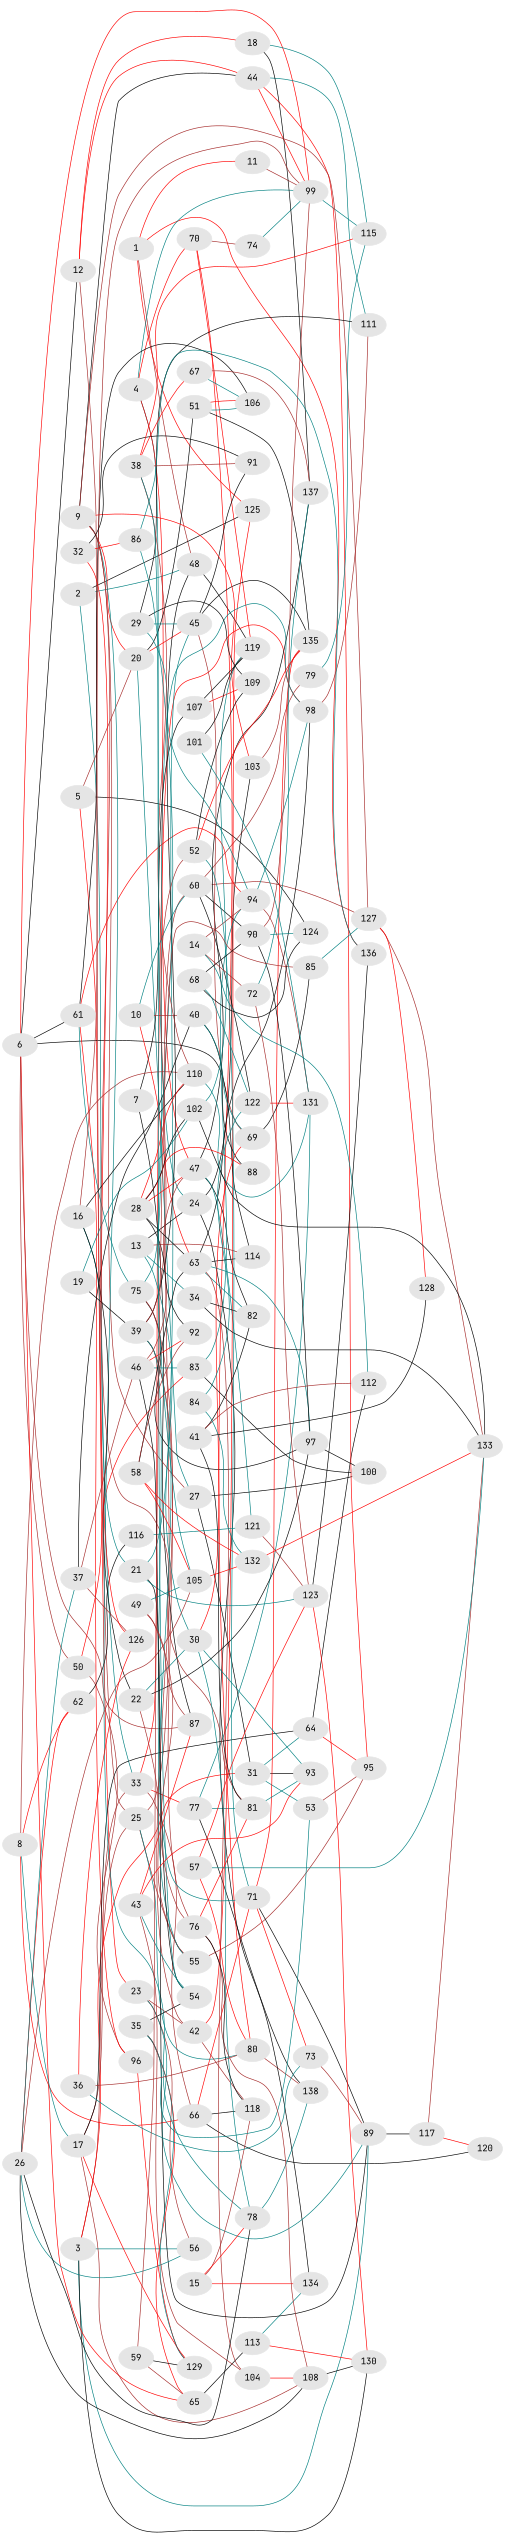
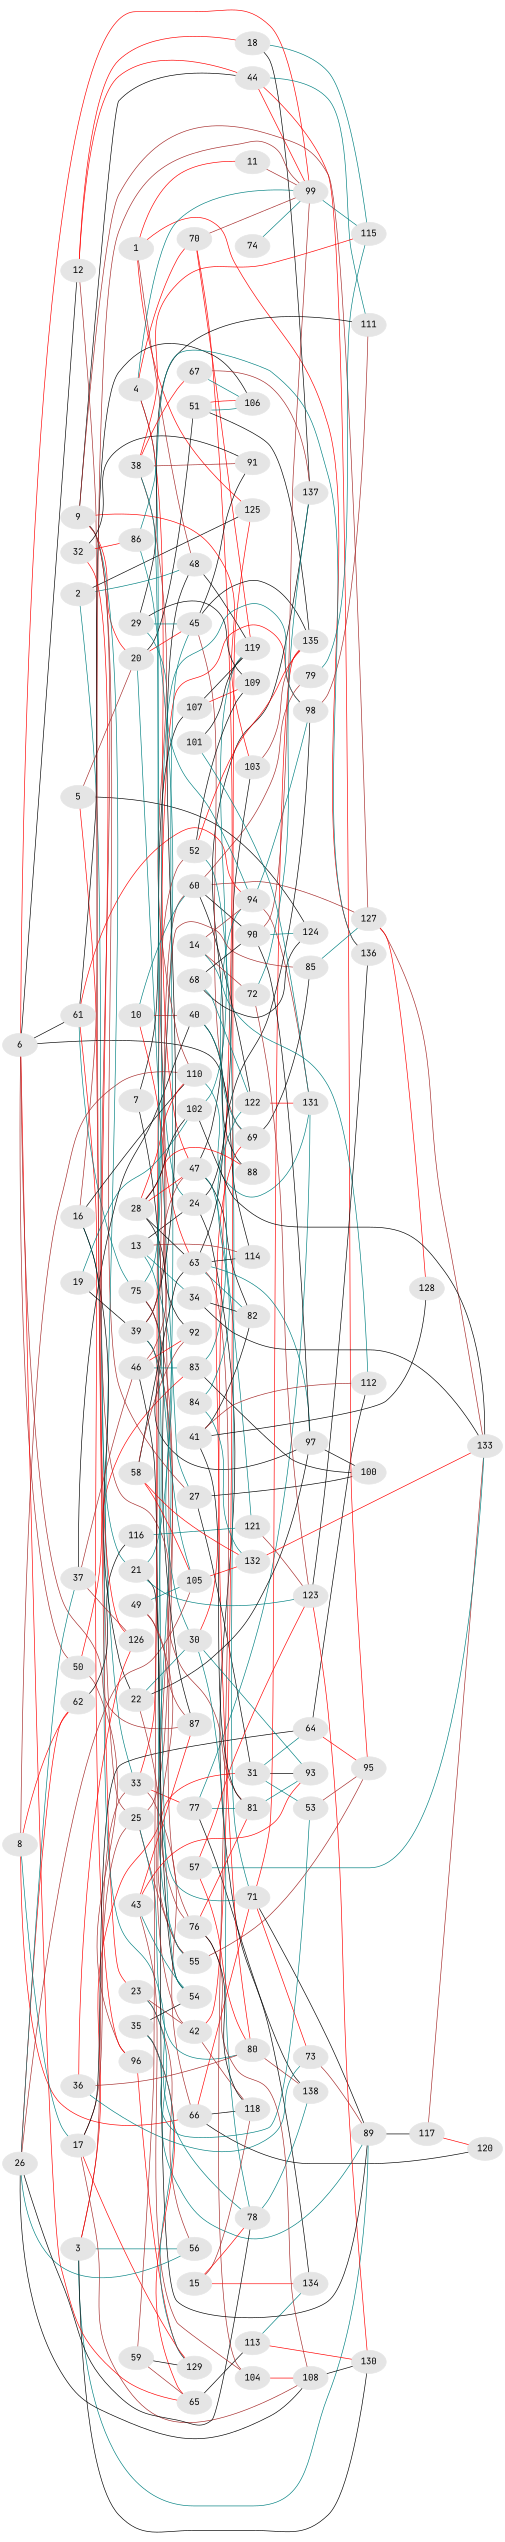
  graph {
    fontname="JetBrains Mono"
    rankdir=LR
    node [color=gray90 fontname="JetBrains Mono" style=filled]
    edge [color=black fontname="JetBrains Mono"]
    1
    11
    48
    125
    136
    99
    119
    2
    33
    66
    77
    98
    3
    25
    31
    56
    89
    130
    60
    55
    80
    64
    93
    53
    117
    4
    24
    47
    70
    103
    134
    137
    82
    121
    74
    115
    5
    20
    23
    124
    27
    45
    51
    42
    6
    12
    50
    61
    65
    87
    114
    44
    18
    83
    96
    94
    106
    75
    113
    7
    107
    109
    8
    17
    62
    110
    108
    129
    116
    118
    71
    120
    131
    9
    78
    81
    127
    100
    111
    95
    138
    135
    133
    128
    10
    40
    63
    88
    69
    79
    90
    122
    97
    104
    13
    30
    34
    14
    72
    112
    123
    15
    16
    21
    22
    19
    39
    102
    52
    91
    26
    37
    105
    126
    46
    132
    28
    92
    29
    85
    32
    86
    35
    54
    36
    73
    38
    67
    41
    43
    49
    76
    57
    58
    59
    68
    84
    101
    1 -- 11 [color=red]
    1 -- 48 [color=brown]
    1 -- 125 [color=red]
    1 -- 136 [color=red]
    11 -- 99 [color=brown]
    48 -- 119
    99 -- 115 [color=teal]
    2 -- 48 [color=teal]
    2 -- 125
    2 -- 33 [color=teal]
    33 -- 66 [color=brown]
    33 -- 77 [color=red]
    33 -- 98 [color=red]
    66 -- 118
    66 -- 71 [color=red]
    66 -- 120
    77 -- 131 [color=teal]
    77 -- 81 [color=teal]
    77 -- 138
    98 -- 111 [color=brown]
    3 -- 25 [color=brown]
    3 -- 31 [color=red]
    3 -- 56 [color=teal]
    3 -- 89 [color=teal]
    3 -- 130
    25 -- 60 [color=brown]
    25 -- 55 [color=brown]
    25 -- 80 [color=teal]
    31 -- 64 [color=teal]
    31 -- 93
    31 -- 53 [color=teal]
    89 -- 117
    60 -- 127 [color=brown]
    60 -- 79 [color=brown]
    60 -- 90
    60 -- 122
    55 -- 95 [color=brown]
    80 -- 138 [color=brown]
    64 -- 95 [color=red]
    64 -- 112
    53 -- 95 [color=brown]
    117 -- 120 [color=red]
    117 -- 133 [color=brown]
    4 -- 99 [color=teal]
    4 -- 24 [color=teal]
    4 -- 47 [color=red]
    4 -- 70 [color=red]
    24 -- 103
    24 -- 134
    47 -- 137
    47 -- 82
    47 -- 121 [color=teal]
    70 -- 119 [color=red]
    70 -- 80 [color=red]
-   70 -- 74 [color=brown]
+   70 -- 99 [color=brown]
    103 -- 135 [color=brown]
    121 -- 123 [color=brown]
    74 -- 99 [color=teal]
    5 -- 20 [color=brown]
    5 -- 23 [color=red]
    5 -- 124
    20 -- 27 [color=teal]
    20 -- 45 [color=red]
    20 -- 51
    23 -- 56 [color=brown]
    23 -- 89 [color=teal]
    23 -- 42 [color=brown]
    27 -- 31
    27 -- 100
    45 -- 135
    45 -- 69 [color=brown]
    45 -- 91
    51 -- 106 [color=teal]
    51 -- 106 [color=red]
    51 -- 135
    42 -- 125 [color=red]
    42 -- 118 [color=brown]
    6 -- 99 [color=red]
    6 -- 12
    6 -- 50 [color=brown]
    6 -- 61
    6 -- 65 [color=red]
    6 -- 87 [color=brown]
    6 -- 114
    12 -- 25 [color=brown]
    12 -- 44 [color=red]
    12 -- 18 [color=red]
    50 -- 83 [color=red]
    50 -- 96 [color=brown]
    61 -- 96 [color=red]
    61 -- 94 [color=red]
    61 -- 106
    61 -- 75 [color=teal]
    65 -- 113
    44 -- 99 [color=red]
    44 -- 111 [color=teal]
    44 -- 95 [color=red]
    18 -- 137
    18 -- 115 [color=teal]
    83 -- 94 [color=teal]
    83 -- 100
    96 -- 129 [color=red]
    94 -- 98 [color=teal]
    94 -- 131 [color=brown]
    75 -- 98 [color=teal]
    75 -- 97
    75 -- 76 [color=brown]
    113 -- 130 [color=red]
    113 -- 134 [color=teal]
    7 -- 87
    7 -- 107
    107 -- 119
    107 -- 109 [color=red]
    8 -- 66 [color=red]
    8 -- 17 [color=teal]
    8 -- 62 [color=red]
    8 -- 110 [color=brown]
    17 -- 33 [color=brown]
    17 -- 64
    17 -- 108 [color=brown]
    17 -- 129 [color=red]
    62 -- 116
    110 -- 131 [color=teal]
    108 -- 130
    116 -- 121 [color=teal]
    71 -- 89
    71 -- 135 [color=red]
    71 -- 73 [color=red]
    9 -- 103 [color=red]
    9 -- 20 [color=red]
    9 -- 27 [color=brown]
    9 -- 44
    9 -- 78 [color=teal]
    9 -- 81 [color=brown]
    9 -- 127 [color=brown]
    78 -- 138 [color=teal]
    81 -- 93 [color=teal]
    127 -- 133 [color=brown]
    127 -- 128 [color=red]
    10 -- 60 [color=teal]
    10 -- 40 [color=brown]
    10 -- 63 [color=red]
    40 -- 88
    40 -- 69 [color=teal]
    63 -- 98
    63 -- 82 [color=teal]
    63 -- 114
    63 -- 97 [color=teal]
    63 -- 104 [color=brown]
    69 -- 85
    79 -- 115 [color=teal]
    90 -- 99 [color=brown]
    90 -- 124 [color=teal]
    90 -- 97
    122 -- 131 [color=red]
    97 -- 100
    104 -- 108 [color=red]
    13 -- 24
    13 -- 114 [color=brown]
    13 -- 30 [color=teal]
    13 -- 34 [color=teal]
    30 -- 93 [color=teal]
    30 -- 78 [color=teal]
    30 -- 69 [color=red]
    34 -- 82
    34 -- 133
    14 -- 94 [color=brown]
    14 -- 72 [color=brown]
    14 -- 112 [color=teal]
    72 -- 137 [color=teal]
    72 -- 123 [color=brown]
    123 -- 136
    123 -- 130 [color=red]
    15 -- 134 [color=red]
    15 -- 118 [color=brown]
    15 -- 78 [color=red]
    16 -- 99 [color=brown]
    16 -- 110
    16 -- 21 [color=teal]
    16 -- 22
    21 -- 89
    21 -- 45 [color=teal]
    21 -- 123 [color=teal]
    22 -- 55 [color=brown]
    22 -- 97
    22 -- 30 [color=teal]
    19 -- 39
    19 -- 102 [color=teal]
    39 -- 48
    39 -- 55 [color=teal]
    39 -- 42 [color=brown]
    39 -- 71 [color=teal]
    39 -- 52 [color=brown]
    102 -- 119 [color=teal]
    102 -- 133
    52 -- 109
    52 -- 71 [color=teal]
    52 -- 135 [color=red]
    26 -- 56 [color=teal]
    26 -- 62 [color=red]
    26 -- 108
    26 -- 78
    26 -- 37 [color=teal]
    26 -- 105 [color=brown]
    37 -- 40
    37 -- 126 [color=brown]
    37 -- 46 [color=brown]
    105 -- 132 [color=red]
    46 -- 47 [color=brown]
    46 -- 83 [color=teal]
    46 -- 92 [color=red]
    46 -- 54
    132 -- 133 [color=red]
    28 -- 47 [color=red]
    28 -- 110 [color=red]
    28 -- 63
    28 -- 88 [color=red]
    28 -- 102
    28 -- 92
    29 -- 45 [color=teal]
    29 -- 94 [color=teal]
    29 -- 109
    29 -- 111
    85 -- 127 [color=teal]
    32 -- 91
    32 -- 126 [color=red]
    32 -- 86 [color=red]
    86 -- 136 [color=teal]
    86 -- 105 [color=teal]
    35 -- 53 [color=teal]
    35 -- 65 [color=red]
    35 -- 129 [color=teal]
    35 -- 54
    36 -- 80 [color=brown]
    36 -- 126 [color=red]
    36 -- 73 [color=teal]
    73 -- 89 [color=brown]
    38 -- 115 [color=red]
    38 -- 110 [color=brown]
    38 -- 91 [color=brown]
    38 -- 54 [color=teal]
    38 -- 67 [color=red]
    67 -- 137 [color=brown]
    67 -- 106 [color=teal]
    41 -- 82
    41 -- 81
    41 -- 128
    41 -- 112 [color=brown]
    43 -- 93 [color=red]
    43 -- 87 [color=red]
    43 -- 104 [color=brown]
    43 -- 54 [color=teal]
    49 -- 87 [color=brown]
    49 -- 105 [color=teal]
    49 -- 76 [color=brown]
    76 -- 108 [color=brown]
    76 -- 118
    76 -- 81 [color=red]
    57 -- 80 [color=red]
    57 -- 133 [color=teal]
    57 -- 123 [color=red]
    58 -- 63
    58 -- 105 [color=red]
    58 -- 132 [color=red]
    58 -- 92 [color=brown]
    59 -- 65 [color=brown]
    59 -- 129
    59 -- 85 [color=brown]
    68 -- 124
    68 -- 90
    68 -- 122 [color=teal]
    84 -- 122 [color=teal]
    84 -- 132 [color=teal]
    101 -- 119
    101 -- 131 [color=teal]
  }
